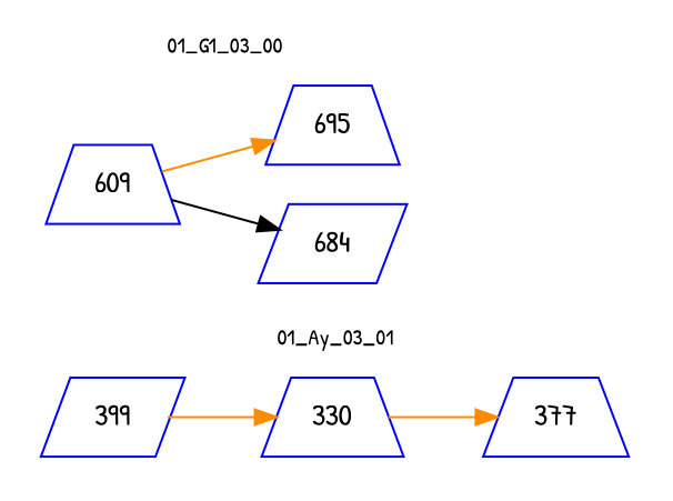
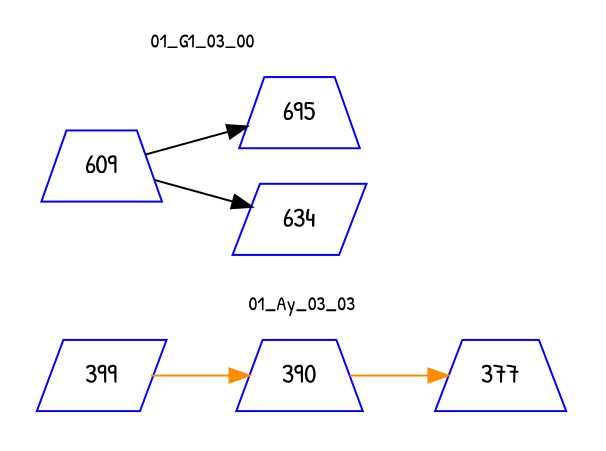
  digraph {
    fontname="Patrick Hand"
    rankdir=LR
    node [color=blue fontname="Patrick Hand" shape=trapezium]
    edge [color=darkorange fontname="Patrick Hand"]
-   n1 [label=330]
+   n1 [label=390]
    n2 [label=377]
    n3 [label=399 shape=parallelogram]
    n4 [label=609]
-   n5 [label=684 shape=parallelogram]
+   n5 [label=634 shape=parallelogram]
    n6 [label=695]
    subgraph cluster_1 {
      color=white
      fontsize=10
-     label="01_Ay_03_01"
+     label="01_Ay_03_03"
      n1
      n2
      n3
    }
    subgraph cluster_2 {
      color=white
      fontsize=10
      label="01_G1_03_00"
      n4
      n5
      n6
    }
    n1 -> n2
    n3 -> n1
    n4 -> n5 [color=black]
-   n4 -> n6
+   n4 -> n6 [color=black]
  }
